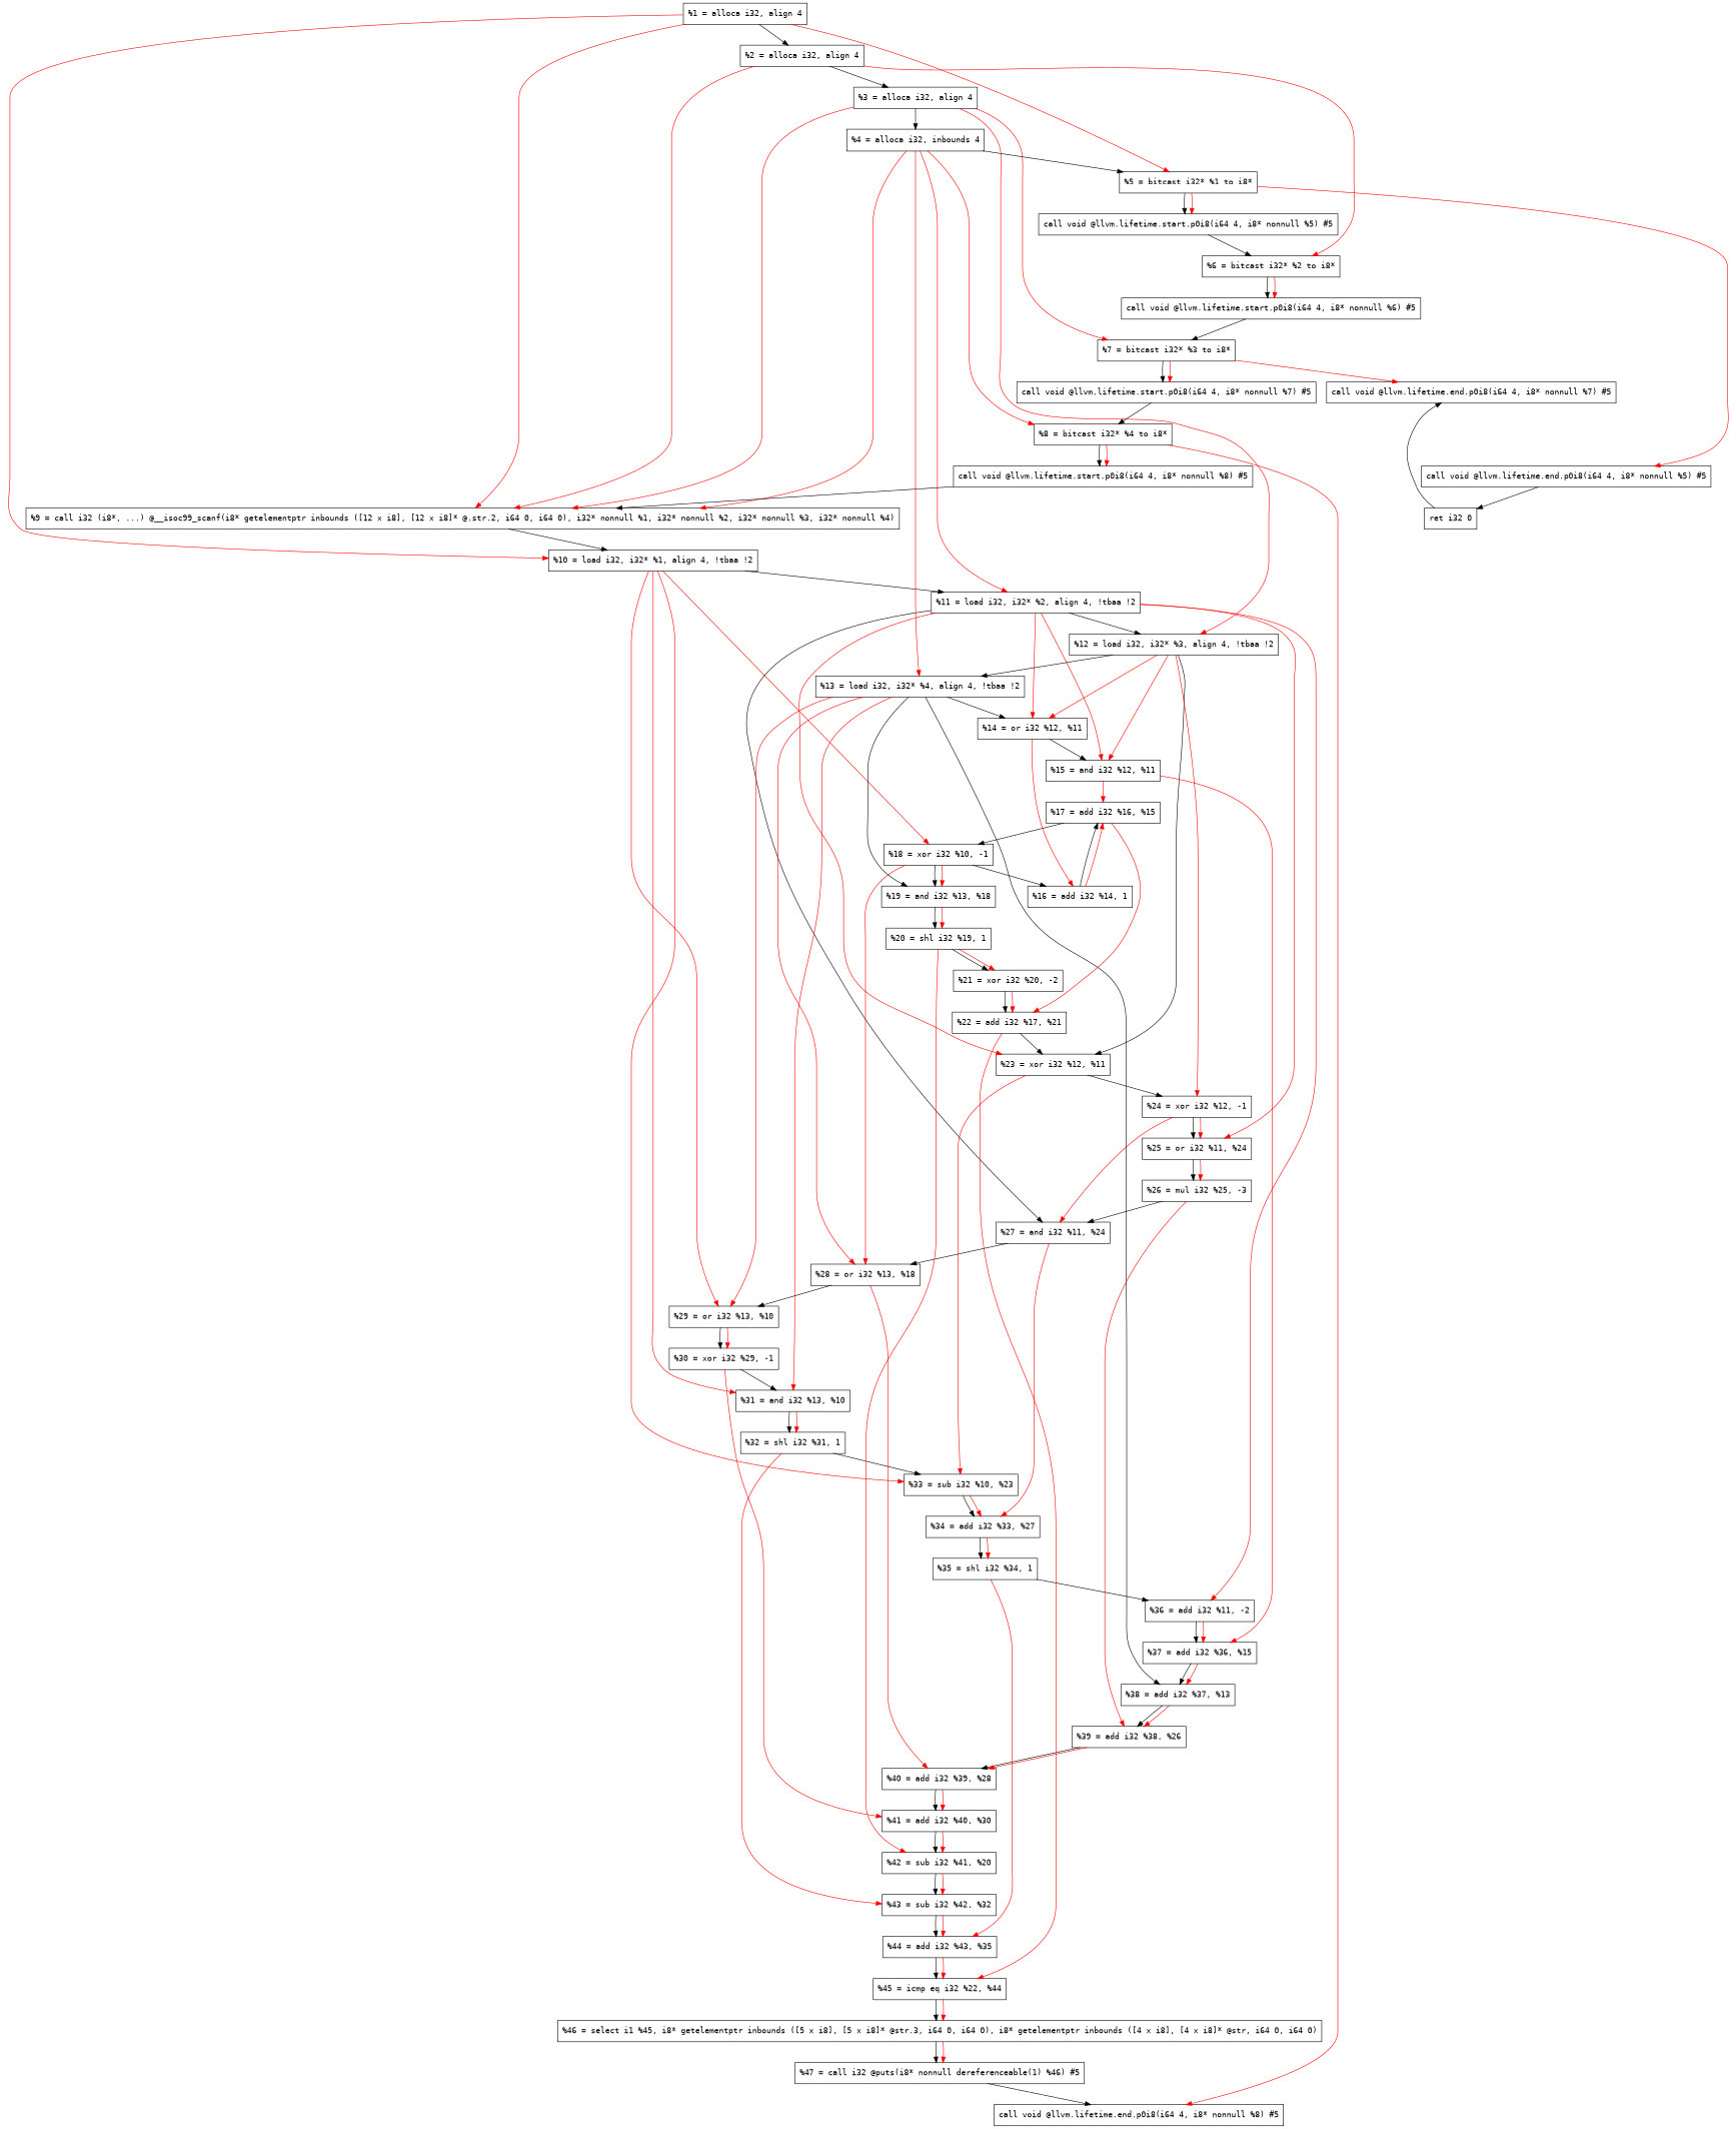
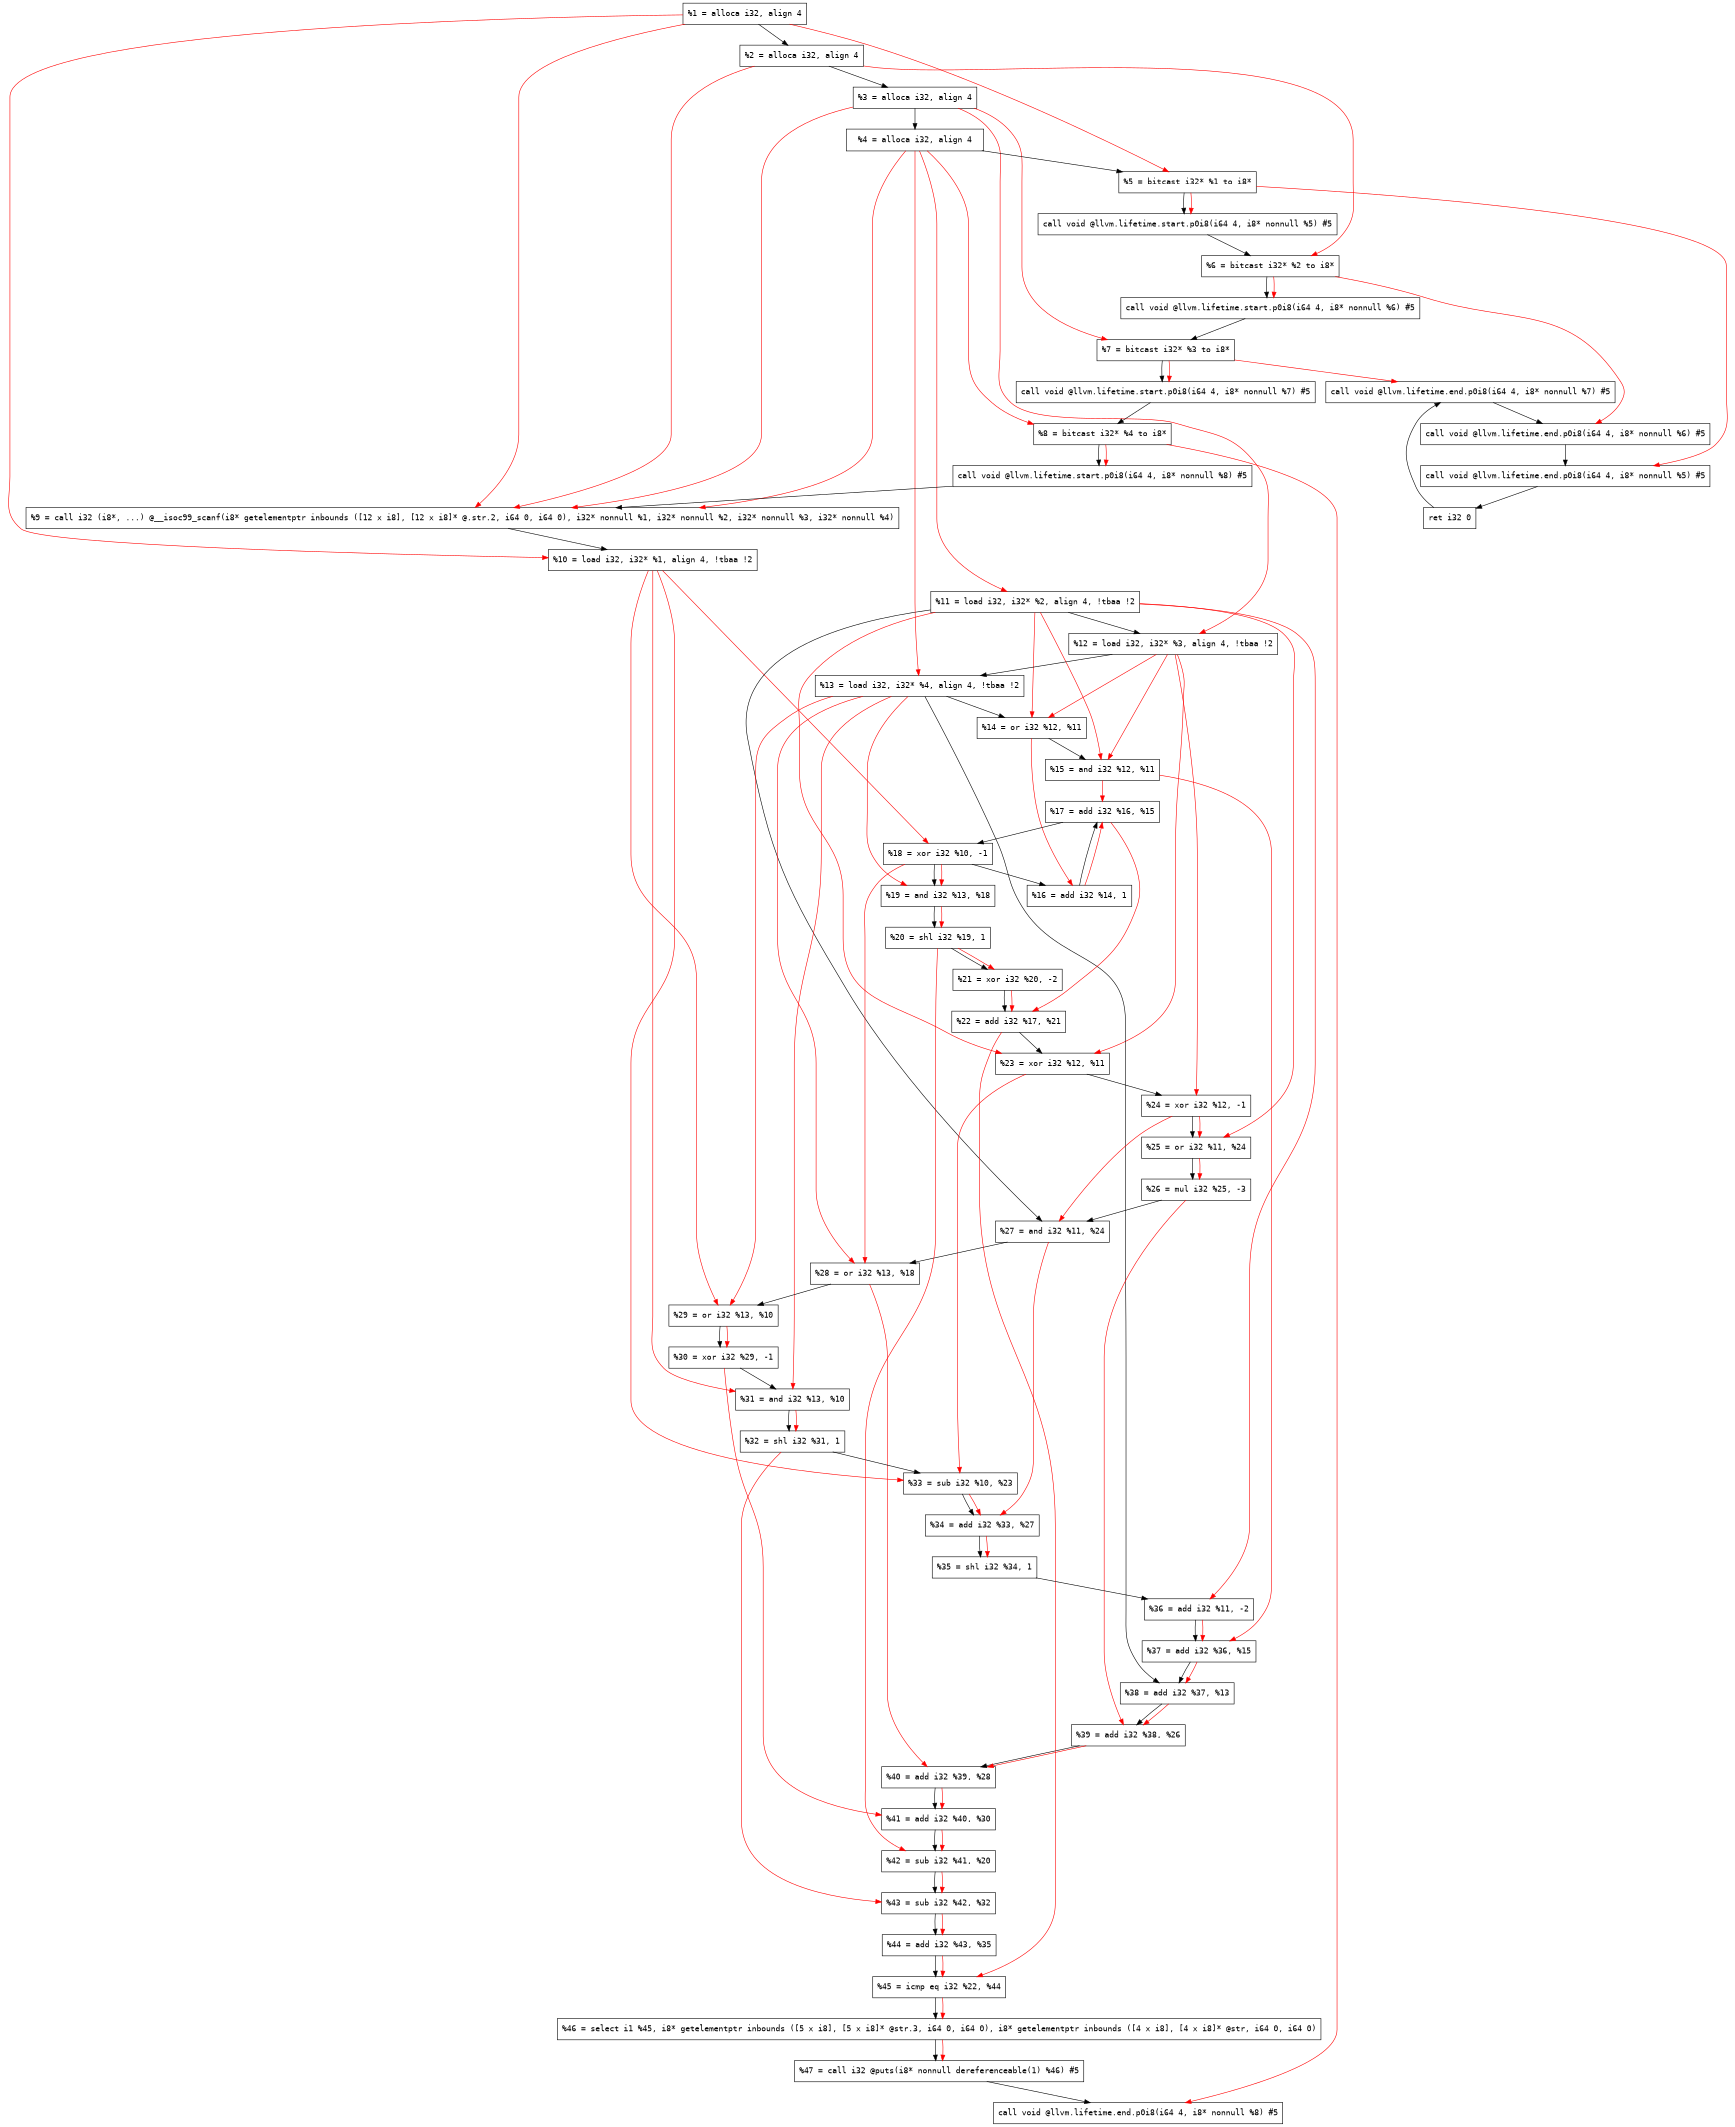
  digraph {
    fontname="DejaVu Sans Mono"
    node [fontname="DejaVu Sans Mono" shape=record]
    edge [fontname="DejaVu Sans Mono" color=red]
    n1 [label="  %1 = alloca i32, align 4"]
    n2 [label="  %2 = alloca i32, align 4"]
    n3 [label="  %5 = bitcast i32* %1 to i8*"]
    n4 [label="  %9 = call i32 (i8*, ...) @__isoc99_scanf(i8* getelementptr inbounds ([12 x i8], [12 x i8]* @.str.2, i64 0, i64 0), i32* nonnull %1, i32* nonnull %2, i32* nonnull %3, i32* nonnull %4)"]
    n5 [label="  %10 = load i32, i32* %1, align 4, !tbaa !2"]
    n6 [label="  %3 = alloca i32, align 4"]
    n7 [label="  %6 = bitcast i32* %2 to i8*"]
    n8 [label="  call void @llvm.lifetime.start.p0i8(i64 4, i8* nonnull %5) #5"]
    n9 [label="  call void @llvm.lifetime.end.p0i8(i64 4, i8* nonnull %5) #5"]
    n10 [label="  %11 = load i32, i32* %2, align 4, !tbaa !2"]
    n11 [label="  %18 = xor i32 %10, -1"]
    n12 [label="  %29 = or i32 %13, %10"]
    n13 [label="  %31 = and i32 %13, %10"]
    n14 [label="  %33 = sub i32 %10, %23"]
-   n15 [label="%4 = alloca i32, inbounds 4"]
+   n15 [label="  %4 = alloca i32, align 4"]
    n16 [label="  %7 = bitcast i32* %3 to i8*"]
    n17 [label="  %12 = load i32, i32* %3, align 4, !tbaa !2"]
    n18 [label="  call void @llvm.lifetime.start.p0i8(i64 4, i8* nonnull %6) #5"]
+   n19 [label="  call void @llvm.lifetime.end.p0i8(i64 4, i8* nonnull %6) #5"]
    n20 [label="  %14 = or i32 %12, %11"]
    n21 [label="  %15 = and i32 %12, %11"]
    n22 [label="  %23 = xor i32 %12, %11"]
    n23 [label="  %25 = or i32 %11, %24"]
    n24 [label="  %27 = and i32 %11, %24"]
    n25 [label="  %36 = add i32 %11, -2"]
    n26 [label="  %8 = bitcast i32* %4 to i8*"]
    n27 [label="  %13 = load i32, i32* %4, align 4, !tbaa !2"]
    n28 [label="  call void @llvm.lifetime.start.p0i8(i64 4, i8* nonnull %7) #5"]
    n29 [label="  call void @llvm.lifetime.end.p0i8(i64 4, i8* nonnull %7) #5"]
    n30 [label="  %24 = xor i32 %12, -1"]
    n31 [label="  call void @llvm.lifetime.start.p0i8(i64 4, i8* nonnull %8) #5"]
    n32 [label="  call void @llvm.lifetime.end.p0i8(i64 4, i8* nonnull %8) #5"]
    n33 [label="  %19 = and i32 %13, %18"]
    n34 [label="  %28 = or i32 %13, %18"]
    n35 [label="  %38 = add i32 %37, %13"]
    n36 [label="  ret i32 0"]
    n37 [label="  %16 = add i32 %14, 1"]
    n38 [label="  %30 = xor i32 %29, -1"]
    n39 [label="  %32 = shl i32 %31, 1"]
    n40 [label="  %34 = add i32 %33, %27"]
    n41 [label="  %17 = add i32 %16, %15"]
    n42 [label="  %37 = add i32 %36, %15"]
    n43 [label="  %26 = mul i32 %25, -3"]
    n44 [label="  %20 = shl i32 %19, 1"]
    n45 [label="  %40 = add i32 %39, %28"]
    n46 [label="  %39 = add i32 %38, %26"]
    n47 [label="  %22 = add i32 %17, %21"]
    n48 [label="  %45 = icmp eq i32 %22, %44"]
    n49 [label="  %21 = xor i32 %20, -2"]
    n50 [label="  %42 = sub i32 %41, %20"]
    n51 [label="  %43 = sub i32 %42, %32"]
    n52 [label="  %46 = select i1 %45, i8* getelementptr inbounds ([5 x i8], [5 x i8]* @str.3, i64 0, i64 0), i8* getelementptr inbounds ([4 x i8], [4 x i8]* @str, i64 0, i64 0)"]
    n53 [label="  %35 = shl i32 %34, 1"]
    n54 [label="  %41 = add i32 %40, %30"]
    n55 [label="  %44 = add i32 %43, %35"]
    n56 [label="  %47 = call i32 @puts(i8* nonnull dereferenceable(1) %46) #5"]
    n1 -> n2 [color=""]
    n1 -> n3
    n1 -> n4
    n1 -> n5
    n2 -> n4
    n2 -> n6 [color=""]
    n2 -> n7
    n3 -> n8 [color=""]
    n3 -> n8
    n3 -> n9
    n4 -> n5 [color=""]
-   n5 -> n10 [color=""]
    n5 -> n11
    n5 -> n12
    n5 -> n13
    n5 -> n14
    n6 -> n4
    n6 -> n15 [color=""]
    n6 -> n16
    n6 -> n17
    n7 -> n18 [color=""]
    n7 -> n18
+   n7 -> n19
    n8 -> n7 [color=""]
    n9 -> n36 [color=""]
    n10 -> n17 [color=""]
    n10 -> n20
    n10 -> n21
    n10 -> n22
    n10 -> n23
    n10 -> n24 [color=black]
    n10 -> n25
    n11 -> n33 [color=""]
    n11 -> n33
    n11 -> n34
    n11 -> n37 [color=""]
    n12 -> n38 [color=""]
    n12 -> n38
    n13 -> n39 [color=""]
    n13 -> n39
    n14 -> n40 [color=""]
    n14 -> n40
    n15 -> n3 [color=""]
    n15 -> n4
    n15 -> n10
    n15 -> n26
    n15 -> n27
    n16 -> n28 [color=""]
    n16 -> n28
    n16 -> n29
    n17 -> n20
    n17 -> n21
-   n17 -> n22 [color=black]
+   n17 -> n22
    n17 -> n27 [color=""]
    n17 -> n30
    n18 -> n16 [color=""]
+   n19 -> n9 [color=""]
    n20 -> n21 [color=""]
    n20 -> n37
    n21 -> n41
    n21 -> n42
    n22 -> n14
    n22 -> n30 [color=""]
    n23 -> n43 [color=""]
    n23 -> n43
    n24 -> n34 [color=""]
    n24 -> n40
    n25 -> n42 [color=""]
    n25 -> n42
    n26 -> n31 [color=""]
    n26 -> n31
    n26 -> n32
    n27 -> n12
    n27 -> n13
    n27 -> n20 [color=""]
-   n27 -> n33 [color=black]
+   n27 -> n33
    n27 -> n34
    n27 -> n35 [color=black]
    n28 -> n26 [color=""]
+   n29 -> n19 [color=""]
    n30 -> n23 [color=""]
    n30 -> n23
    n30 -> n24
    n31 -> n4 [color=""]
    n33 -> n44 [color=""]
    n33 -> n44
    n34 -> n12 [color=""]
    n34 -> n45
    n35 -> n46 [color=""]
    n35 -> n46
    n36 -> n29 [color=""]
    n37 -> n41 [color=""]
    n37 -> n41
    n38 -> n13 [color=""]
    n38 -> n54
    n39 -> n14 [color=""]
    n39 -> n51
    n40 -> n53 [color=""]
    n40 -> n53
    n41 -> n11 [color=""]
    n41 -> n47
    n42 -> n35 [color=""]
    n42 -> n35
    n43 -> n24 [color=""]
    n43 -> n46
    n44 -> n49 [color=""]
    n44 -> n49
    n44 -> n50
    n45 -> n54 [color=""]
    n45 -> n54
    n46 -> n45 [color=""]
    n46 -> n45
    n47 -> n22 [color=""]
    n47 -> n48
    n48 -> n52 [color=""]
    n48 -> n52
    n49 -> n47 [color=""]
    n49 -> n47
    n50 -> n51 [color=""]
    n50 -> n51
    n51 -> n55 [color=""]
    n51 -> n55
    n52 -> n56 [color=""]
    n52 -> n56
    n53 -> n25 [color=""]
-   n53 -> n55
    n54 -> n50 [color=""]
    n54 -> n50
    n55 -> n48 [color=""]
    n55 -> n48
    n56 -> n32 [color=""]
  }
